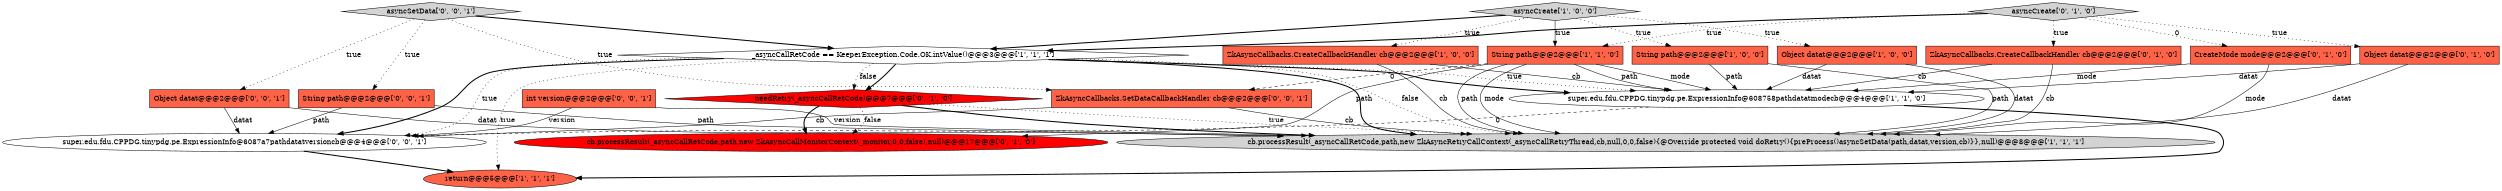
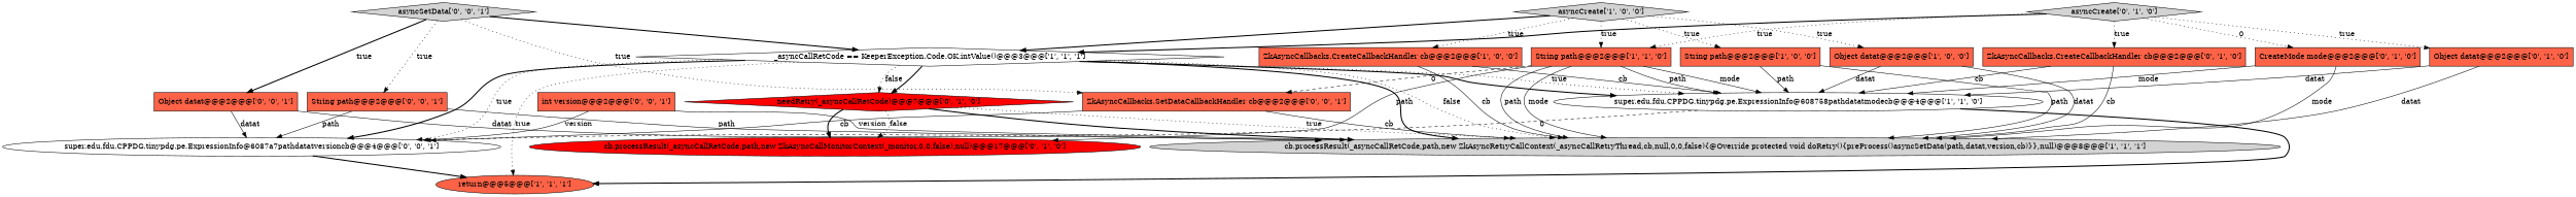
  digraph {
    node [fillcolor=tomato shape=box style=filled]
    edge [style=solid]
    n1 [label="return@@@5@@@['1', '1', '1']" shape=ellipse]
    n2 [fillcolor=lightgray label="cb.processResult(_asyncCallRetCode,path,new ZkAsyncRetryCallContext(_asyncCallRetryThread,cb,null,0,0,false){@Override protected void doRetry(){preProcess()asyncSetData(path,datat,version,cb)}},null)@@@8@@@['1', '1', '1']" shape=ellipse]
    n3 [fillcolor=red label="cb.processResult(_asyncCallRetCode,path,new ZkAsyncCallMonitorContext(_monitor,0,0,false),null)@@@17@@@['0', '1', '0']" shape=ellipse]
    n4 [label="String path@@@2@@@['1', '1', '0']"]
    n5 [label="ZkAsyncCallbacks.SetDataCallbackHandler cb@@@2@@@['0', '0', '1']"]
    n6 [fillcolor=white label="super.edu.fdu.CPPDG.tinypdg.pe.ExpressionInfo@608758pathdatatmodecb@@@4@@@['1', '1', '0']" shape=ellipse]
    n7 [fillcolor=white label="super.edu.fdu.CPPDG.tinypdg.pe.ExpressionInfo@6087a7pathdatatversioncb@@@4@@@['0', '0', '1']" shape=ellipse]
    n8 [label="CreateMode mode@@@2@@@['0', '1', '0']"]
    n9 [label="Object datat@@@2@@@['0', '0', '1']"]
    n10 [fillcolor=lightgray label="asyncSetData['0', '0', '1']" shape=diamond]
    n11 [label="String path@@@2@@@['0', '0', '1']"]
    n12 [fillcolor=white label="_asyncCallRetCode == KeeperException.Code.OK.intValue()@@@3@@@['1', '1', '1']" shape=diamond]
    n13 [fillcolor=red label="needRetry(_asyncCallRetCode)@@@7@@@['0', '1', '0']" shape=diamond]
    n14 [label="int version@@@2@@@['0', '0', '1']"]
    n15 [label="String path@@@2@@@['1', '0', '0']"]
    n16 [label="Object datat@@@2@@@['0', '1', '0']"]
    n17 [label="ZkAsyncCallbacks.CreateCallbackHandler cb@@@2@@@['0', '1', '0']"]
    n18 [fillcolor=lightgray label="asyncCreate['0', '1', '0']" shape=diamond]
    n19 [label="Object datat@@@2@@@['1', '0', '0']"]
    n20 [label="ZkAsyncCallbacks.CreateCallbackHandler cb@@@2@@@['1', '0', '0']"]
    n21 [fillcolor=lightgray label="asyncCreate['1', '0', '0']" shape=diamond]
    n4 -> n2 [label=mode]
    n4 -> n2 [label=path]
    n4 -> n3 [label=path]
    n4 -> n5 [label=0 style=dashed]
    n4 -> n6 [label=path]
    n4 -> n6 [label=mode]
    n5 -> n2 [label=cb]
    n5 -> n7 [label=cb]
    n6 -> n1 [style=bold]
    n6 -> n7 [label=0 style=dashed]
    n7 -> n1 [style=bold]
    n8 -> n2 [label=mode]
    n8 -> n6 [label=mode]
    n9 -> n2 [label=datat]
    n9 -> n7 [label=datat]
    n10 -> n5 [label=true style=dotted]
-   n10 -> n9 [label=true style=dotted]
+   n10 -> n9 [label=true style=bold]
    n10 -> n11 [label=true style=dotted]
    n10 -> n12 [style=bold]
    n11 -> n2 [label=path]
    n11 -> n7 [label=path]
    n12 -> n1 [label=true style=dotted]
    n12 -> n2 [style=bold]
    n12 -> n2 [label=false style=dotted]
    n12 -> n6 [label=true style=dotted]
    n12 -> n6 [style=bold]
    n12 -> n7 [label=true style=dotted]
    n12 -> n7 [style=bold]
    n12 -> n13 [style=bold]
    n12 -> n13 [label=false style=dotted]
    n13 -> n2 [style=bold]
    n13 -> n2 [label=true style=dotted]
    n13 -> n3 [label=false style=dotted]
    n13 -> n3 [style=bold]
    n14 -> n2 [label=version]
    n14 -> n7 [label=version]
    n15 -> n2 [label=path]
    n15 -> n6 [label=path]
    n16 -> n2 [label=datat]
    n16 -> n6 [label=datat]
    n17 -> n2 [label=cb]
    n17 -> n6 [label=cb]
    n18 -> n4 [label=true style=dotted]
    n18 -> n8 [label=0 style=dotted]
    n18 -> n12 [style=bold]
    n18 -> n16 [label=true style=dotted]
    n18 -> n17 [label=true style=dotted]
    n19 -> n2 [label=datat]
    n19 -> n6 [label=datat]
    n20 -> n2 [label=cb]
    n20 -> n6 [label=cb]
-   n21 -> n4 [label=true]
+   n21 -> n4 [label=true style=dotted]
    n21 -> n12 [style=bold]
    n21 -> n15 [label=true style=dotted]
    n21 -> n19 [label=true style=dotted]
    n21 -> n20 [label=true style=dotted]
  }
